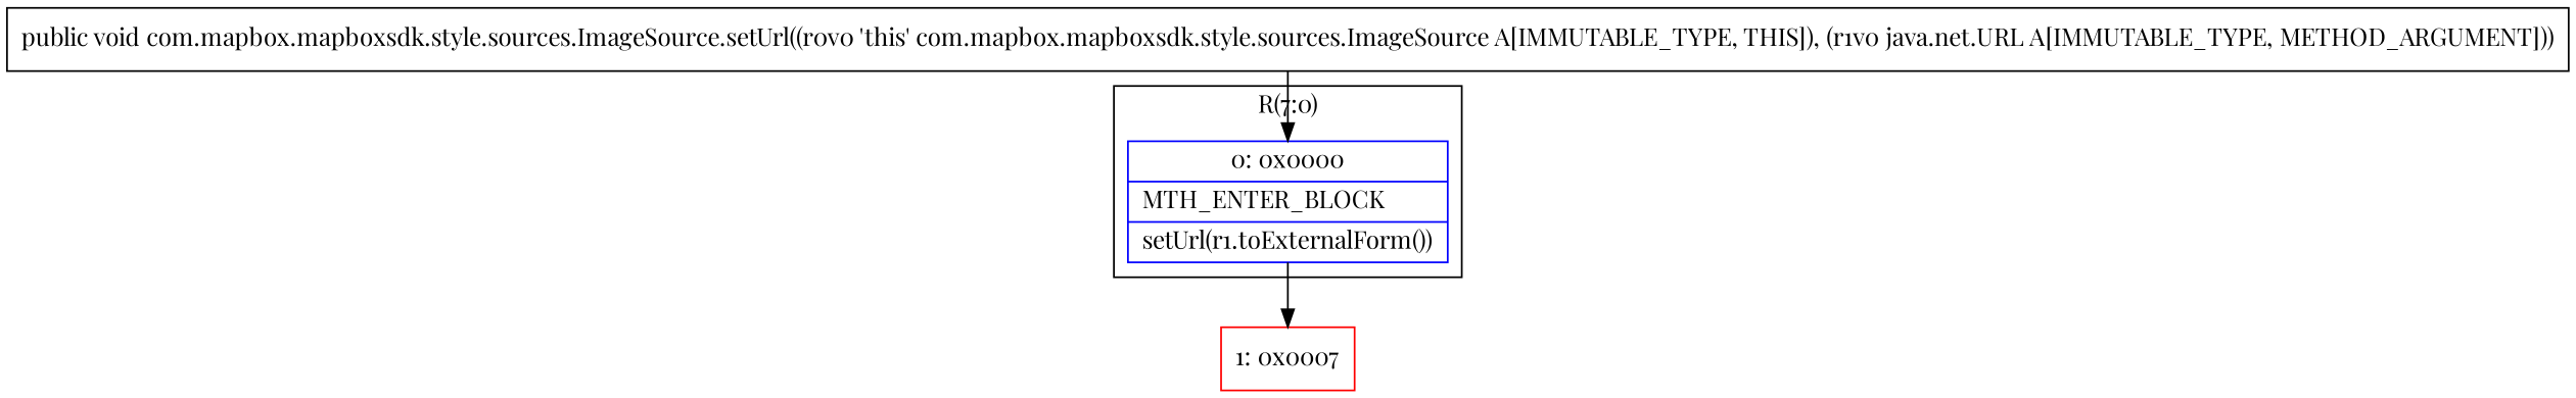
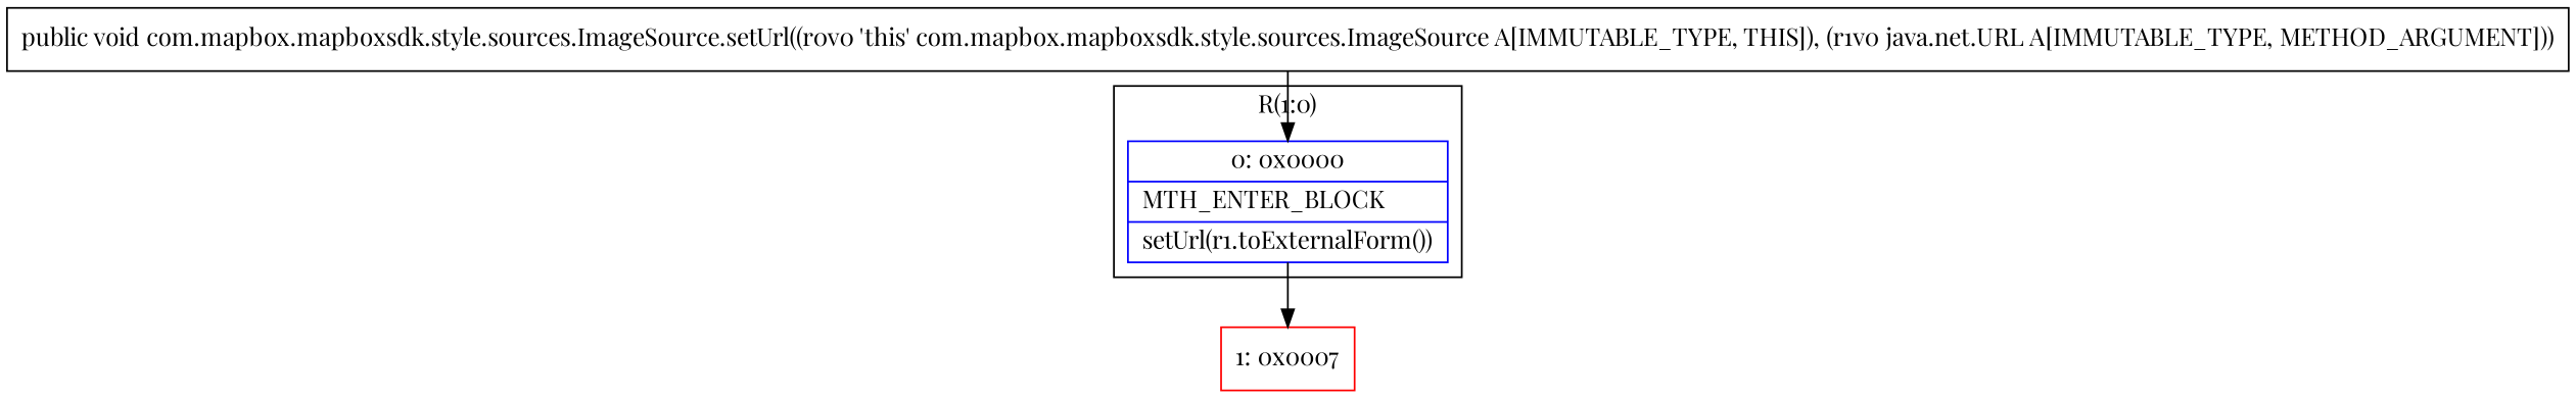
  digraph {
    fontname="Playfair Display"
    node [shape=record fontname="Playfair Display"]
    edge [fontname="Playfair Display"]
    n1 [color=blue label="{0\:\ 0x0000|MTH_ENTER_BLOCK\l|setUrl(r1.toExternalForm())\l}"]
    n2 [color=red label="{1\:\ 0x0007}"]
    n3 [label="{public void com.mapbox.mapboxsdk.style.sources.ImageSource.setUrl((r0v0 'this' com.mapbox.mapboxsdk.style.sources.ImageSource A[IMMUTABLE_TYPE, THIS]), (r1v0 java.net.URL A[IMMUTABLE_TYPE, METHOD_ARGUMENT])) }"]
    subgraph cluster_1 {
-     label="R(7:0)"
+     label="R(1:0)"
      n1
    }
    n1 -> n2
    n3 -> n1
  }
